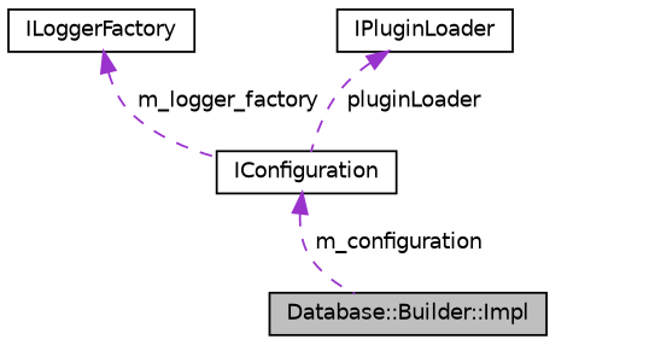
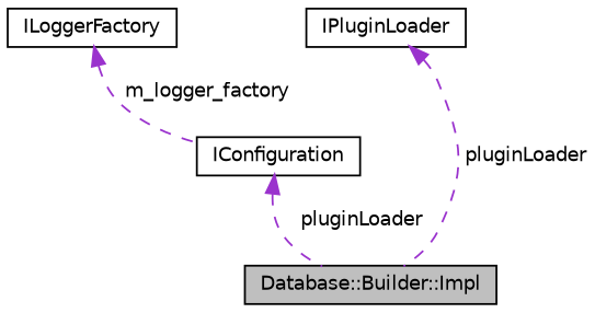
  digraph {
    node [color=black fillcolor=white fontname=Helvetica fontsize=10 shape=record style=filled]
    edge [color=darkorchid3 dir=back fontname=Helvetica fontsize=10 labelfontname=Helvetica labelfontsize=10 style=dashed]
    n1 [fillcolor=grey75 fontcolor=black height=0.2 label="Database::Builder::Impl" width=0.4]
    n2 [height=0.2 label=ILoggerFactory width=0.4]
    n3 [height=0.2 label=IConfiguration width=0.4]
    n4 [height=0.2 label=IPluginLoader width=0.4]
    n2 -> n3 [label=" m_logger_factory"]
-   n3 -> n1 [label=" m_configuration"]
-   n4 -> n3 [label=" pluginLoader"]
+   n3 -> n1 [label=" pluginLoader"]
+   n4 -> n1 [label=" pluginLoader"]
  }
